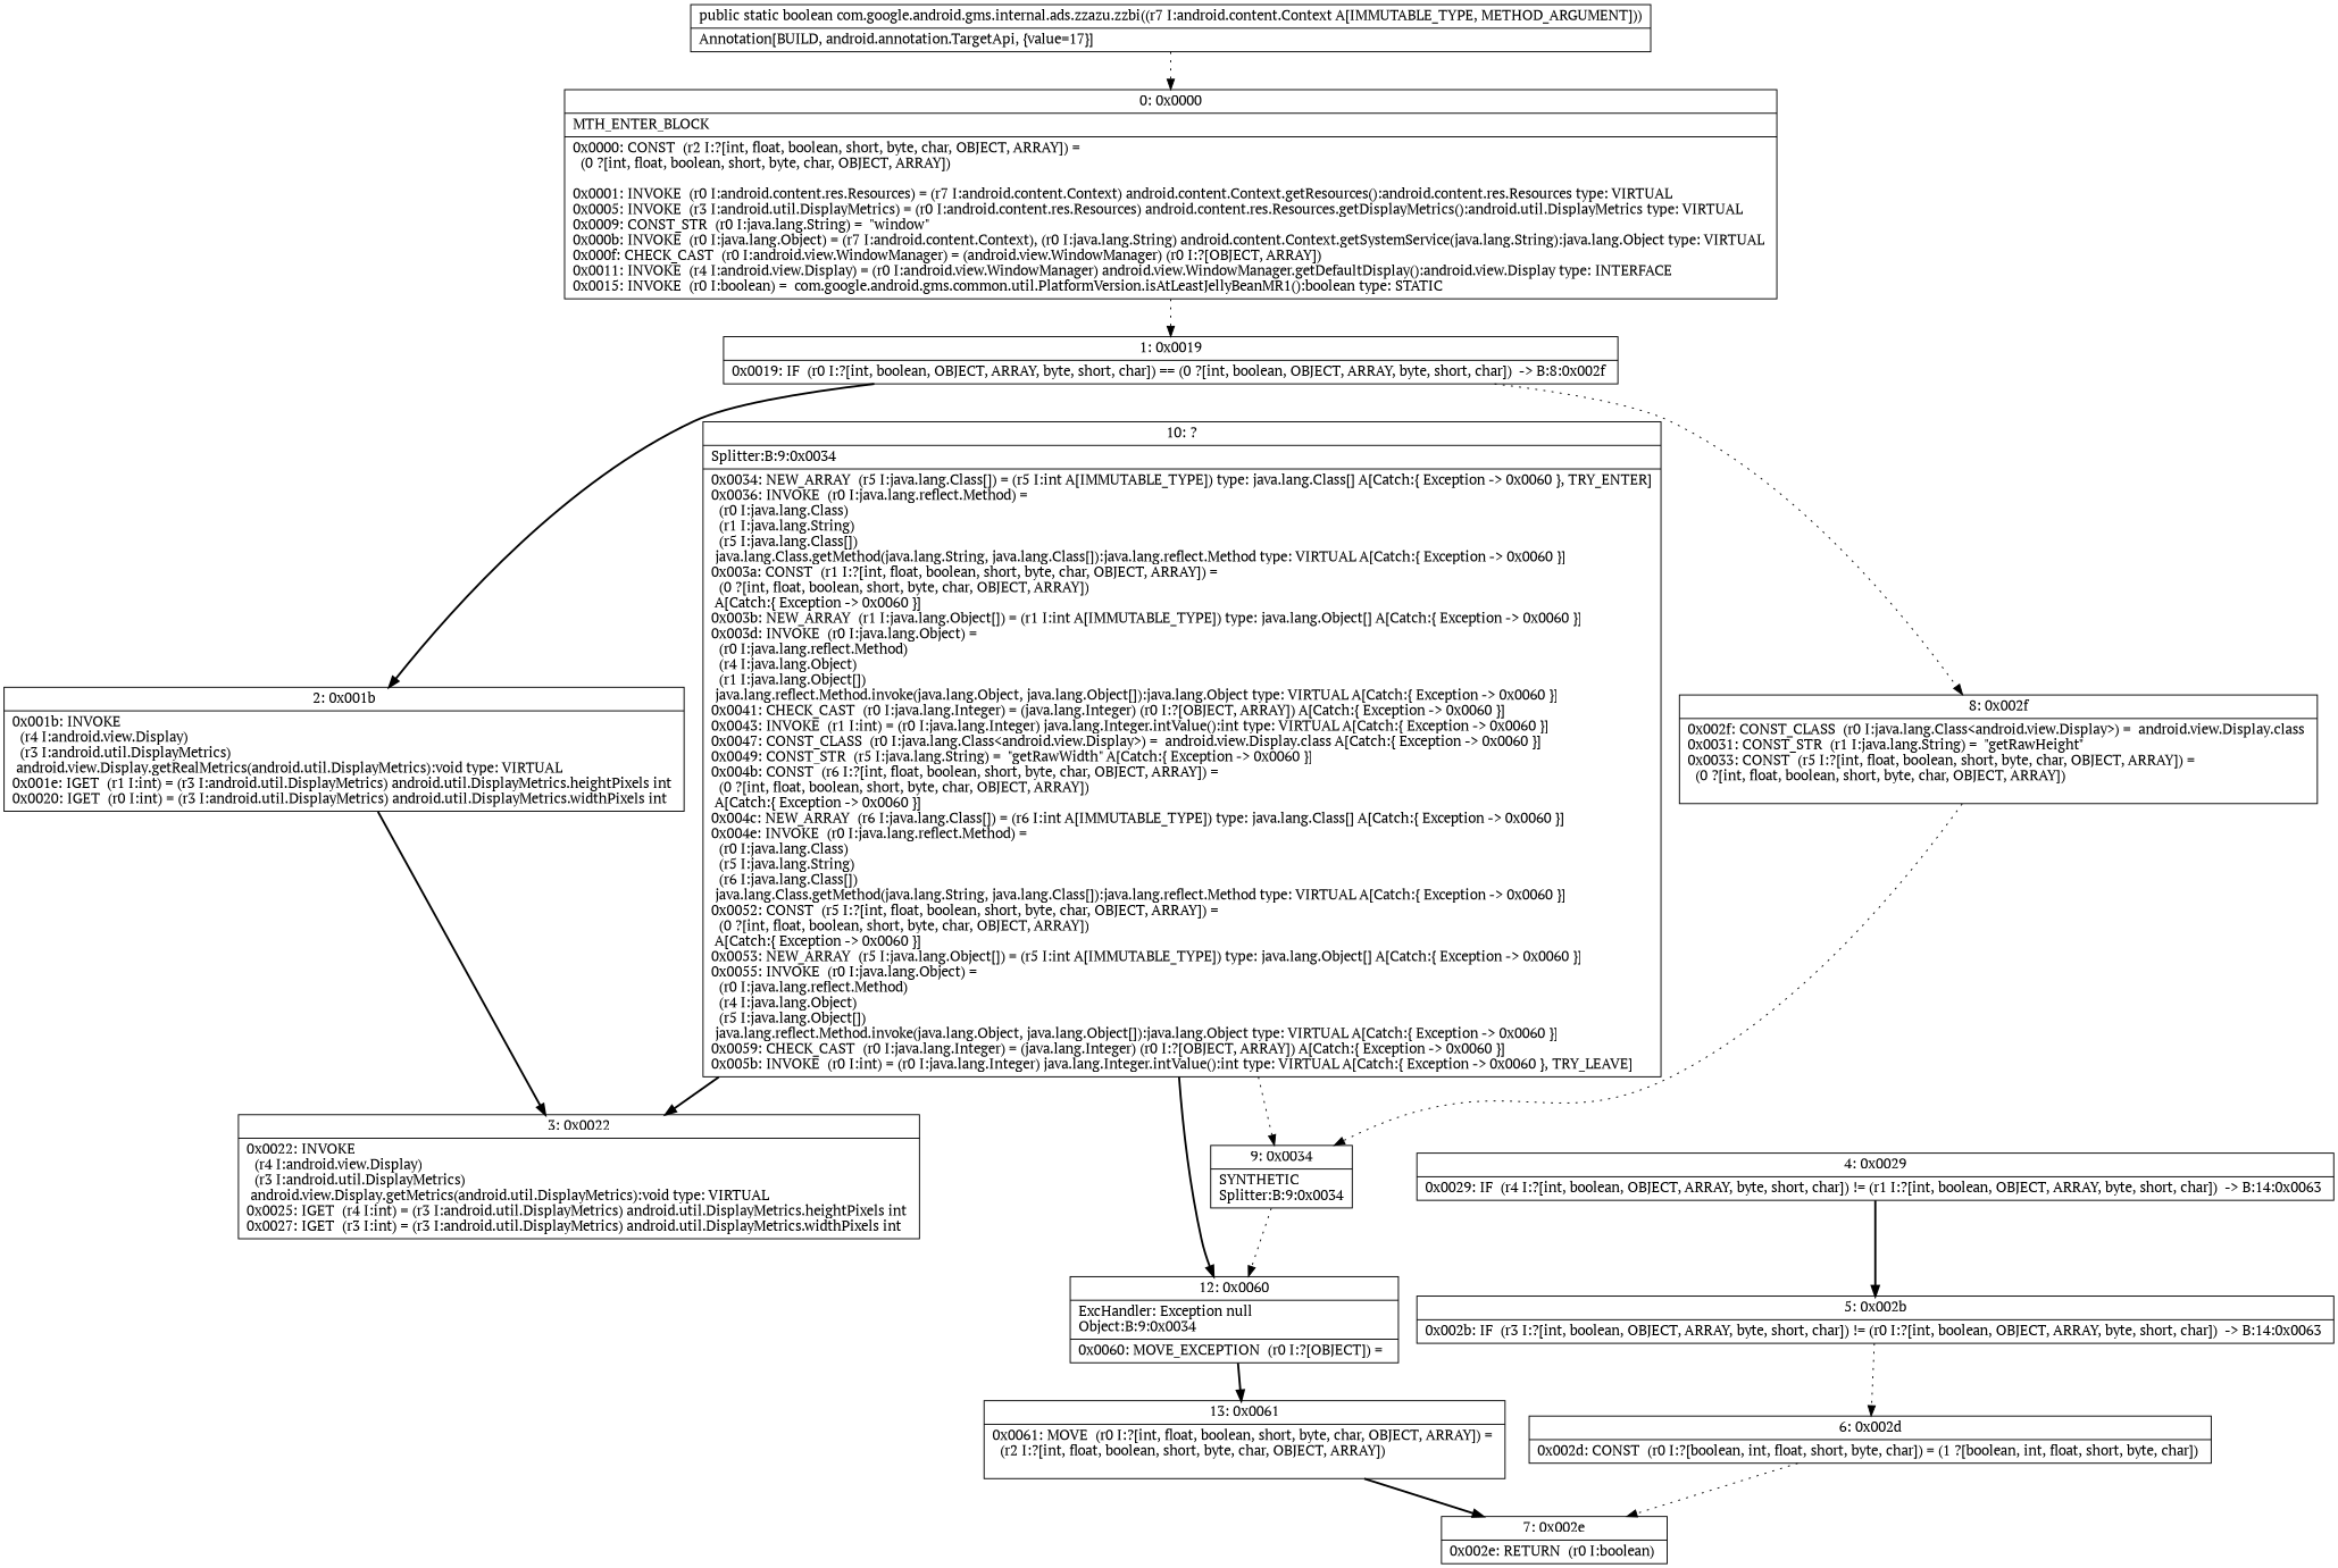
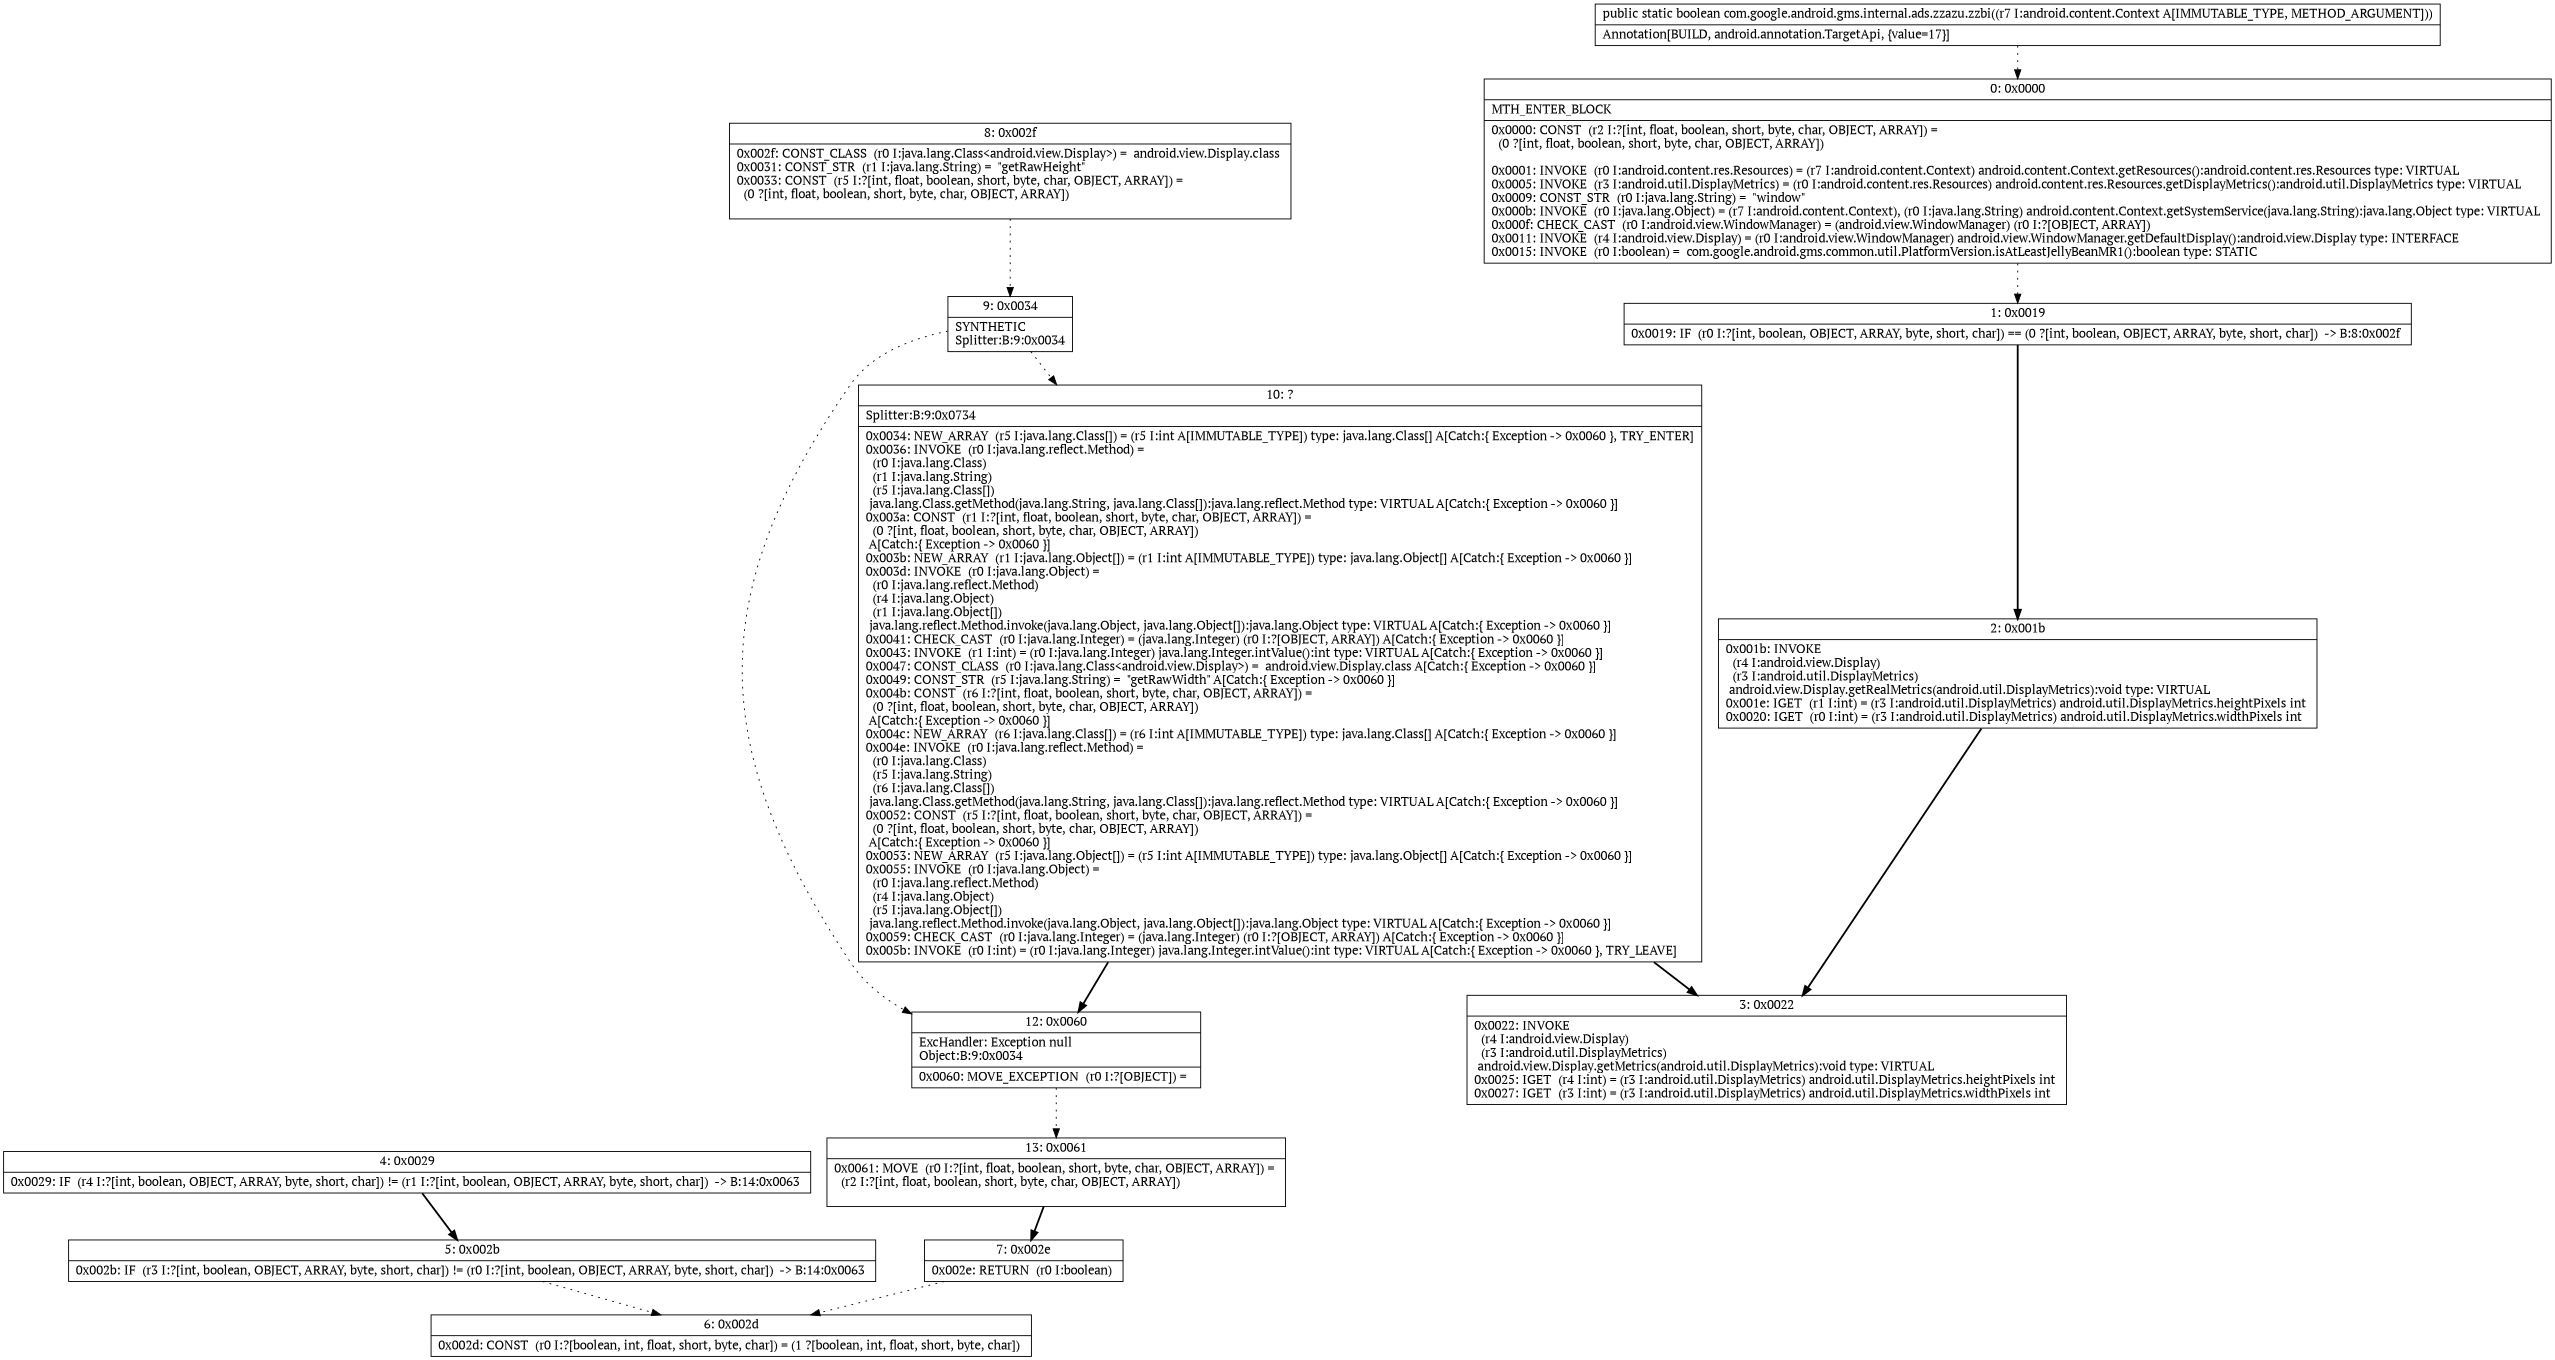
  digraph {
    fontname="PT Serif"
    node [fontname="PT Serif" shape=record]
    edge [fontname="PT Serif" style=dotted]
    n1 [label="{0\:\ 0x0000|MTH_ENTER_BLOCK\l|0x0000: CONST  (r2 I:?[int, float, boolean, short, byte, char, OBJECT, ARRAY]) = \l  (0 ?[int, float, boolean, short, byte, char, OBJECT, ARRAY])\l \l0x0001: INVOKE  (r0 I:android.content.res.Resources) = (r7 I:android.content.Context) android.content.Context.getResources():android.content.res.Resources type: VIRTUAL \l0x0005: INVOKE  (r3 I:android.util.DisplayMetrics) = (r0 I:android.content.res.Resources) android.content.res.Resources.getDisplayMetrics():android.util.DisplayMetrics type: VIRTUAL \l0x0009: CONST_STR  (r0 I:java.lang.String) =  \"window\" \l0x000b: INVOKE  (r0 I:java.lang.Object) = (r7 I:android.content.Context), (r0 I:java.lang.String) android.content.Context.getSystemService(java.lang.String):java.lang.Object type: VIRTUAL \l0x000f: CHECK_CAST  (r0 I:android.view.WindowManager) = (android.view.WindowManager) (r0 I:?[OBJECT, ARRAY]) \l0x0011: INVOKE  (r4 I:android.view.Display) = (r0 I:android.view.WindowManager) android.view.WindowManager.getDefaultDisplay():android.view.Display type: INTERFACE \l0x0015: INVOKE  (r0 I:boolean) =  com.google.android.gms.common.util.PlatformVersion.isAtLeastJellyBeanMR1():boolean type: STATIC \l}"]
    n2 [label="{1\:\ 0x0019|0x0019: IF  (r0 I:?[int, boolean, OBJECT, ARRAY, byte, short, char]) == (0 ?[int, boolean, OBJECT, ARRAY, byte, short, char])  \-\> B:8:0x002f \l}"]
    n3 [label="{2\:\ 0x001b|0x001b: INVOKE  \l  (r4 I:android.view.Display)\l  (r3 I:android.util.DisplayMetrics)\l android.view.Display.getRealMetrics(android.util.DisplayMetrics):void type: VIRTUAL \l0x001e: IGET  (r1 I:int) = (r3 I:android.util.DisplayMetrics) android.util.DisplayMetrics.heightPixels int \l0x0020: IGET  (r0 I:int) = (r3 I:android.util.DisplayMetrics) android.util.DisplayMetrics.widthPixels int \l}"]
    n4 [label="{8\:\ 0x002f|0x002f: CONST_CLASS  (r0 I:java.lang.Class\<android.view.Display\>) =  android.view.Display.class \l0x0031: CONST_STR  (r1 I:java.lang.String) =  \"getRawHeight\" \l0x0033: CONST  (r5 I:?[int, float, boolean, short, byte, char, OBJECT, ARRAY]) = \l  (0 ?[int, float, boolean, short, byte, char, OBJECT, ARRAY])\l \l}"]
    n5 [label="{3\:\ 0x0022|0x0022: INVOKE  \l  (r4 I:android.view.Display)\l  (r3 I:android.util.DisplayMetrics)\l android.view.Display.getMetrics(android.util.DisplayMetrics):void type: VIRTUAL \l0x0025: IGET  (r4 I:int) = (r3 I:android.util.DisplayMetrics) android.util.DisplayMetrics.heightPixels int \l0x0027: IGET  (r3 I:int) = (r3 I:android.util.DisplayMetrics) android.util.DisplayMetrics.widthPixels int \l}"]
    n6 [label="{9\:\ 0x0034|SYNTHETIC\lSplitter:B:9:0x0034\l}"]
    n7 [label="{4\:\ 0x0029|0x0029: IF  (r4 I:?[int, boolean, OBJECT, ARRAY, byte, short, char]) != (r1 I:?[int, boolean, OBJECT, ARRAY, byte, short, char])  \-\> B:14:0x0063 \l}"]
    n8 [label="{5\:\ 0x002b|0x002b: IF  (r3 I:?[int, boolean, OBJECT, ARRAY, byte, short, char]) != (r0 I:?[int, boolean, OBJECT, ARRAY, byte, short, char])  \-\> B:14:0x0063 \l}"]
    n9 [label="{6\:\ 0x002d|0x002d: CONST  (r0 I:?[boolean, int, float, short, byte, char]) = (1 ?[boolean, int, float, short, byte, char]) \l}"]
    n10 [label="{7\:\ 0x002e|0x002e: RETURN  (r0 I:boolean) \l}"]
-   n11 [label="{10\:\ ?|Splitter:B:9:0x0034\l|0x0034: NEW_ARRAY  (r5 I:java.lang.Class[]) = (r5 I:int A[IMMUTABLE_TYPE]) type: java.lang.Class[] A[Catch:\{ Exception \-\> 0x0060 \}, TRY_ENTER]\l0x0036: INVOKE  (r0 I:java.lang.reflect.Method) = \l  (r0 I:java.lang.Class)\l  (r1 I:java.lang.String)\l  (r5 I:java.lang.Class[])\l java.lang.Class.getMethod(java.lang.String, java.lang.Class[]):java.lang.reflect.Method type: VIRTUAL A[Catch:\{ Exception \-\> 0x0060 \}]\l0x003a: CONST  (r1 I:?[int, float, boolean, short, byte, char, OBJECT, ARRAY]) = \l  (0 ?[int, float, boolean, short, byte, char, OBJECT, ARRAY])\l A[Catch:\{ Exception \-\> 0x0060 \}]\l0x003b: NEW_ARRAY  (r1 I:java.lang.Object[]) = (r1 I:int A[IMMUTABLE_TYPE]) type: java.lang.Object[] A[Catch:\{ Exception \-\> 0x0060 \}]\l0x003d: INVOKE  (r0 I:java.lang.Object) = \l  (r0 I:java.lang.reflect.Method)\l  (r4 I:java.lang.Object)\l  (r1 I:java.lang.Object[])\l java.lang.reflect.Method.invoke(java.lang.Object, java.lang.Object[]):java.lang.Object type: VIRTUAL A[Catch:\{ Exception \-\> 0x0060 \}]\l0x0041: CHECK_CAST  (r0 I:java.lang.Integer) = (java.lang.Integer) (r0 I:?[OBJECT, ARRAY]) A[Catch:\{ Exception \-\> 0x0060 \}]\l0x0043: INVOKE  (r1 I:int) = (r0 I:java.lang.Integer) java.lang.Integer.intValue():int type: VIRTUAL A[Catch:\{ Exception \-\> 0x0060 \}]\l0x0047: CONST_CLASS  (r0 I:java.lang.Class\<android.view.Display\>) =  android.view.Display.class A[Catch:\{ Exception \-\> 0x0060 \}]\l0x0049: CONST_STR  (r5 I:java.lang.String) =  \"getRawWidth\" A[Catch:\{ Exception \-\> 0x0060 \}]\l0x004b: CONST  (r6 I:?[int, float, boolean, short, byte, char, OBJECT, ARRAY]) = \l  (0 ?[int, float, boolean, short, byte, char, OBJECT, ARRAY])\l A[Catch:\{ Exception \-\> 0x0060 \}]\l0x004c: NEW_ARRAY  (r6 I:java.lang.Class[]) = (r6 I:int A[IMMUTABLE_TYPE]) type: java.lang.Class[] A[Catch:\{ Exception \-\> 0x0060 \}]\l0x004e: INVOKE  (r0 I:java.lang.reflect.Method) = \l  (r0 I:java.lang.Class)\l  (r5 I:java.lang.String)\l  (r6 I:java.lang.Class[])\l java.lang.Class.getMethod(java.lang.String, java.lang.Class[]):java.lang.reflect.Method type: VIRTUAL A[Catch:\{ Exception \-\> 0x0060 \}]\l0x0052: CONST  (r5 I:?[int, float, boolean, short, byte, char, OBJECT, ARRAY]) = \l  (0 ?[int, float, boolean, short, byte, char, OBJECT, ARRAY])\l A[Catch:\{ Exception \-\> 0x0060 \}]\l0x0053: NEW_ARRAY  (r5 I:java.lang.Object[]) = (r5 I:int A[IMMUTABLE_TYPE]) type: java.lang.Object[] A[Catch:\{ Exception \-\> 0x0060 \}]\l0x0055: INVOKE  (r0 I:java.lang.Object) = \l  (r0 I:java.lang.reflect.Method)\l  (r4 I:java.lang.Object)\l  (r5 I:java.lang.Object[])\l java.lang.reflect.Method.invoke(java.lang.Object, java.lang.Object[]):java.lang.Object type: VIRTUAL A[Catch:\{ Exception \-\> 0x0060 \}]\l0x0059: CHECK_CAST  (r0 I:java.lang.Integer) = (java.lang.Integer) (r0 I:?[OBJECT, ARRAY]) A[Catch:\{ Exception \-\> 0x0060 \}]\l0x005b: INVOKE  (r0 I:int) = (r0 I:java.lang.Integer) java.lang.Integer.intValue():int type: VIRTUAL A[Catch:\{ Exception \-\> 0x0060 \}, TRY_LEAVE]\l}"]
+   n11 [label="{10\:\ ?|Splitter:B:9:0x0734\l|0x0034: NEW_ARRAY  (r5 I:java.lang.Class[]) = (r5 I:int A[IMMUTABLE_TYPE]) type: java.lang.Class[] A[Catch:\{ Exception \-\> 0x0060 \}, TRY_ENTER]\l0x0036: INVOKE  (r0 I:java.lang.reflect.Method) = \l  (r0 I:java.lang.Class)\l  (r1 I:java.lang.String)\l  (r5 I:java.lang.Class[])\l java.lang.Class.getMethod(java.lang.String, java.lang.Class[]):java.lang.reflect.Method type: VIRTUAL A[Catch:\{ Exception \-\> 0x0060 \}]\l0x003a: CONST  (r1 I:?[int, float, boolean, short, byte, char, OBJECT, ARRAY]) = \l  (0 ?[int, float, boolean, short, byte, char, OBJECT, ARRAY])\l A[Catch:\{ Exception \-\> 0x0060 \}]\l0x003b: NEW_ARRAY  (r1 I:java.lang.Object[]) = (r1 I:int A[IMMUTABLE_TYPE]) type: java.lang.Object[] A[Catch:\{ Exception \-\> 0x0060 \}]\l0x003d: INVOKE  (r0 I:java.lang.Object) = \l  (r0 I:java.lang.reflect.Method)\l  (r4 I:java.lang.Object)\l  (r1 I:java.lang.Object[])\l java.lang.reflect.Method.invoke(java.lang.Object, java.lang.Object[]):java.lang.Object type: VIRTUAL A[Catch:\{ Exception \-\> 0x0060 \}]\l0x0041: CHECK_CAST  (r0 I:java.lang.Integer) = (java.lang.Integer) (r0 I:?[OBJECT, ARRAY]) A[Catch:\{ Exception \-\> 0x0060 \}]\l0x0043: INVOKE  (r1 I:int) = (r0 I:java.lang.Integer) java.lang.Integer.intValue():int type: VIRTUAL A[Catch:\{ Exception \-\> 0x0060 \}]\l0x0047: CONST_CLASS  (r0 I:java.lang.Class\<android.view.Display\>) =  android.view.Display.class A[Catch:\{ Exception \-\> 0x0060 \}]\l0x0049: CONST_STR  (r5 I:java.lang.String) =  \"getRawWidth\" A[Catch:\{ Exception \-\> 0x0060 \}]\l0x004b: CONST  (r6 I:?[int, float, boolean, short, byte, char, OBJECT, ARRAY]) = \l  (0 ?[int, float, boolean, short, byte, char, OBJECT, ARRAY])\l A[Catch:\{ Exception \-\> 0x0060 \}]\l0x004c: NEW_ARRAY  (r6 I:java.lang.Class[]) = (r6 I:int A[IMMUTABLE_TYPE]) type: java.lang.Class[] A[Catch:\{ Exception \-\> 0x0060 \}]\l0x004e: INVOKE  (r0 I:java.lang.reflect.Method) = \l  (r0 I:java.lang.Class)\l  (r5 I:java.lang.String)\l  (r6 I:java.lang.Class[])\l java.lang.Class.getMethod(java.lang.String, java.lang.Class[]):java.lang.reflect.Method type: VIRTUAL A[Catch:\{ Exception \-\> 0x0060 \}]\l0x0052: CONST  (r5 I:?[int, float, boolean, short, byte, char, OBJECT, ARRAY]) = \l  (0 ?[int, float, boolean, short, byte, char, OBJECT, ARRAY])\l A[Catch:\{ Exception \-\> 0x0060 \}]\l0x0053: NEW_ARRAY  (r5 I:java.lang.Object[]) = (r5 I:int A[IMMUTABLE_TYPE]) type: java.lang.Object[] A[Catch:\{ Exception \-\> 0x0060 \}]\l0x0055: INVOKE  (r0 I:java.lang.Object) = \l  (r0 I:java.lang.reflect.Method)\l  (r4 I:java.lang.Object)\l  (r5 I:java.lang.Object[])\l java.lang.reflect.Method.invoke(java.lang.Object, java.lang.Object[]):java.lang.Object type: VIRTUAL A[Catch:\{ Exception \-\> 0x0060 \}]\l0x0059: CHECK_CAST  (r0 I:java.lang.Integer) = (java.lang.Integer) (r0 I:?[OBJECT, ARRAY]) A[Catch:\{ Exception \-\> 0x0060 \}]\l0x005b: INVOKE  (r0 I:int) = (r0 I:java.lang.Integer) java.lang.Integer.intValue():int type: VIRTUAL A[Catch:\{ Exception \-\> 0x0060 \}, TRY_LEAVE]\l}"]
    n12 [label="{12\:\ 0x0060|ExcHandler: Exception null\lObject:B:9:0x0034\l|0x0060: MOVE_EXCEPTION  (r0 I:?[OBJECT]) =  \l}"]
    n13 [label="{13\:\ 0x0061|0x0061: MOVE  (r0 I:?[int, float, boolean, short, byte, char, OBJECT, ARRAY]) = \l  (r2 I:?[int, float, boolean, short, byte, char, OBJECT, ARRAY])\l \l}"]
    n14 [label="{public static boolean com.google.android.gms.internal.ads.zzazu.zzbi((r7 I:android.content.Context A[IMMUTABLE_TYPE, METHOD_ARGUMENT]))  | Annotation[BUILD, android.annotation.TargetApi, \{value=17\}]\l}"]
    n1 -> n2
    n2 -> n3 [style=bold]
-   n2 -> n4
    n3 -> n5 [style=bold]
    n4 -> n6
-   n11 -> n6
+   n6 -> n11
    n6 -> n12
    n7 -> n8 [style=bold]
    n8 -> n9
-   n9 -> n10
+   n10 -> n9
    n11 -> n5 [style=bold]
    n11 -> n12 [style=bold]
-   n12 -> n13 [style=bold]
+   n12 -> n13
    n13 -> n10 [style=bold]
    n14 -> n1
  }
